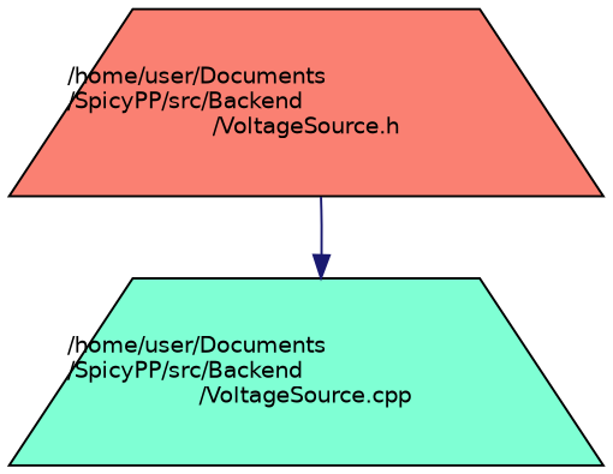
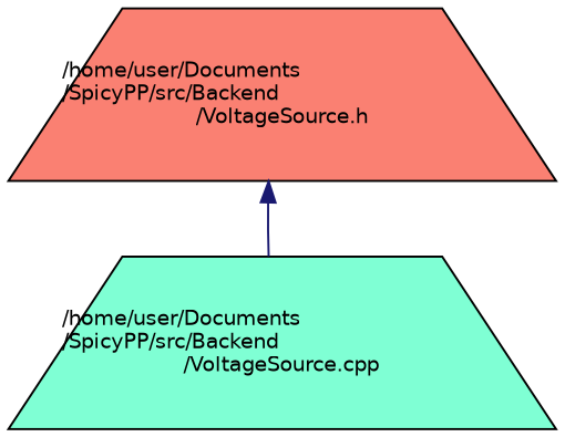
  digraph {
    node [color=black fontname=Helvetica fontsize=10 shape=trapezium style=filled]
    n1 [fillcolor=salmon fontcolor=black height=0.2 label="/home/user/Documents\l/SpicyPP/src/Backend\l/VoltageSource.h" width=0.4]
    n2 [fillcolor=aquamarine height=0.2 label="/home/user/Documents\l/SpicyPP/src/Backend\l/VoltageSource.cpp" width=0.4]
-   n2 -> n1 [color=midnightblue dir=back fontname=Helvetica fontsize=10 labelfontname=Helvetica labelfontsize=10 style=solid]
+   n1 -> n2 [color=midnightblue dir=back fontname=Helvetica fontsize=10 labelfontname=Helvetica labelfontsize=10 style=solid]
  }
